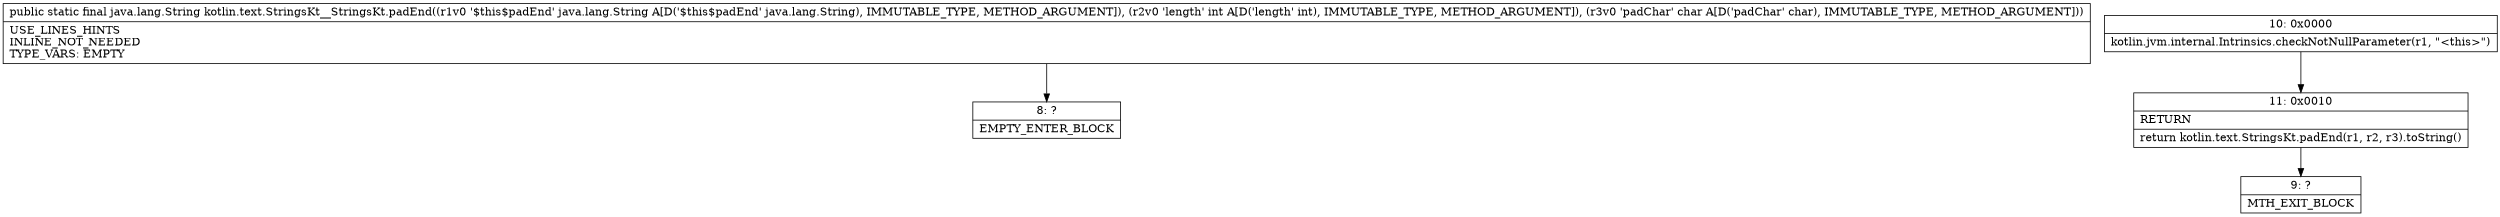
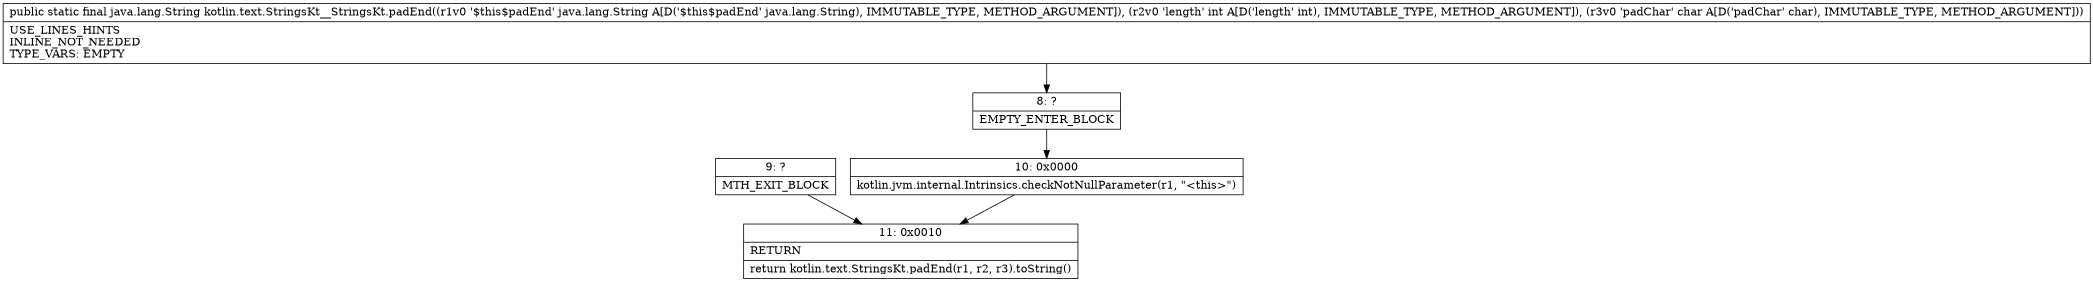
  digraph {
    node [shape=record]
    n1 [label="{8\:\ ?|EMPTY_ENTER_BLOCK\l}"]
    n2 [label="{10\:\ 0x0000|kotlin.jvm.internal.Intrinsics.checkNotNullParameter(r1, \"\<this\>\")\l}"]
    n3 [label="{11\:\ 0x0010|RETURN\l|return kotlin.text.StringsKt.padEnd(r1, r2, r3).toString()\l}"]
    n4 [label="{9\:\ ?|MTH_EXIT_BLOCK\l}"]
    n5 [label="{public static final java.lang.String kotlin.text.StringsKt__StringsKt.padEnd((r1v0 '$this$padEnd' java.lang.String A[D('$this$padEnd' java.lang.String), IMMUTABLE_TYPE, METHOD_ARGUMENT]), (r2v0 'length' int A[D('length' int), IMMUTABLE_TYPE, METHOD_ARGUMENT]), (r3v0 'padChar' char A[D('padChar' char), IMMUTABLE_TYPE, METHOD_ARGUMENT]))  | USE_LINES_HINTS\lINLINE_NOT_NEEDED\lTYPE_VARS: EMPTY\l}"]
+   n1 -> n2
    n2 -> n3
-   n3 -> n4
+   n4 -> n3
    n5 -> n1
  }
